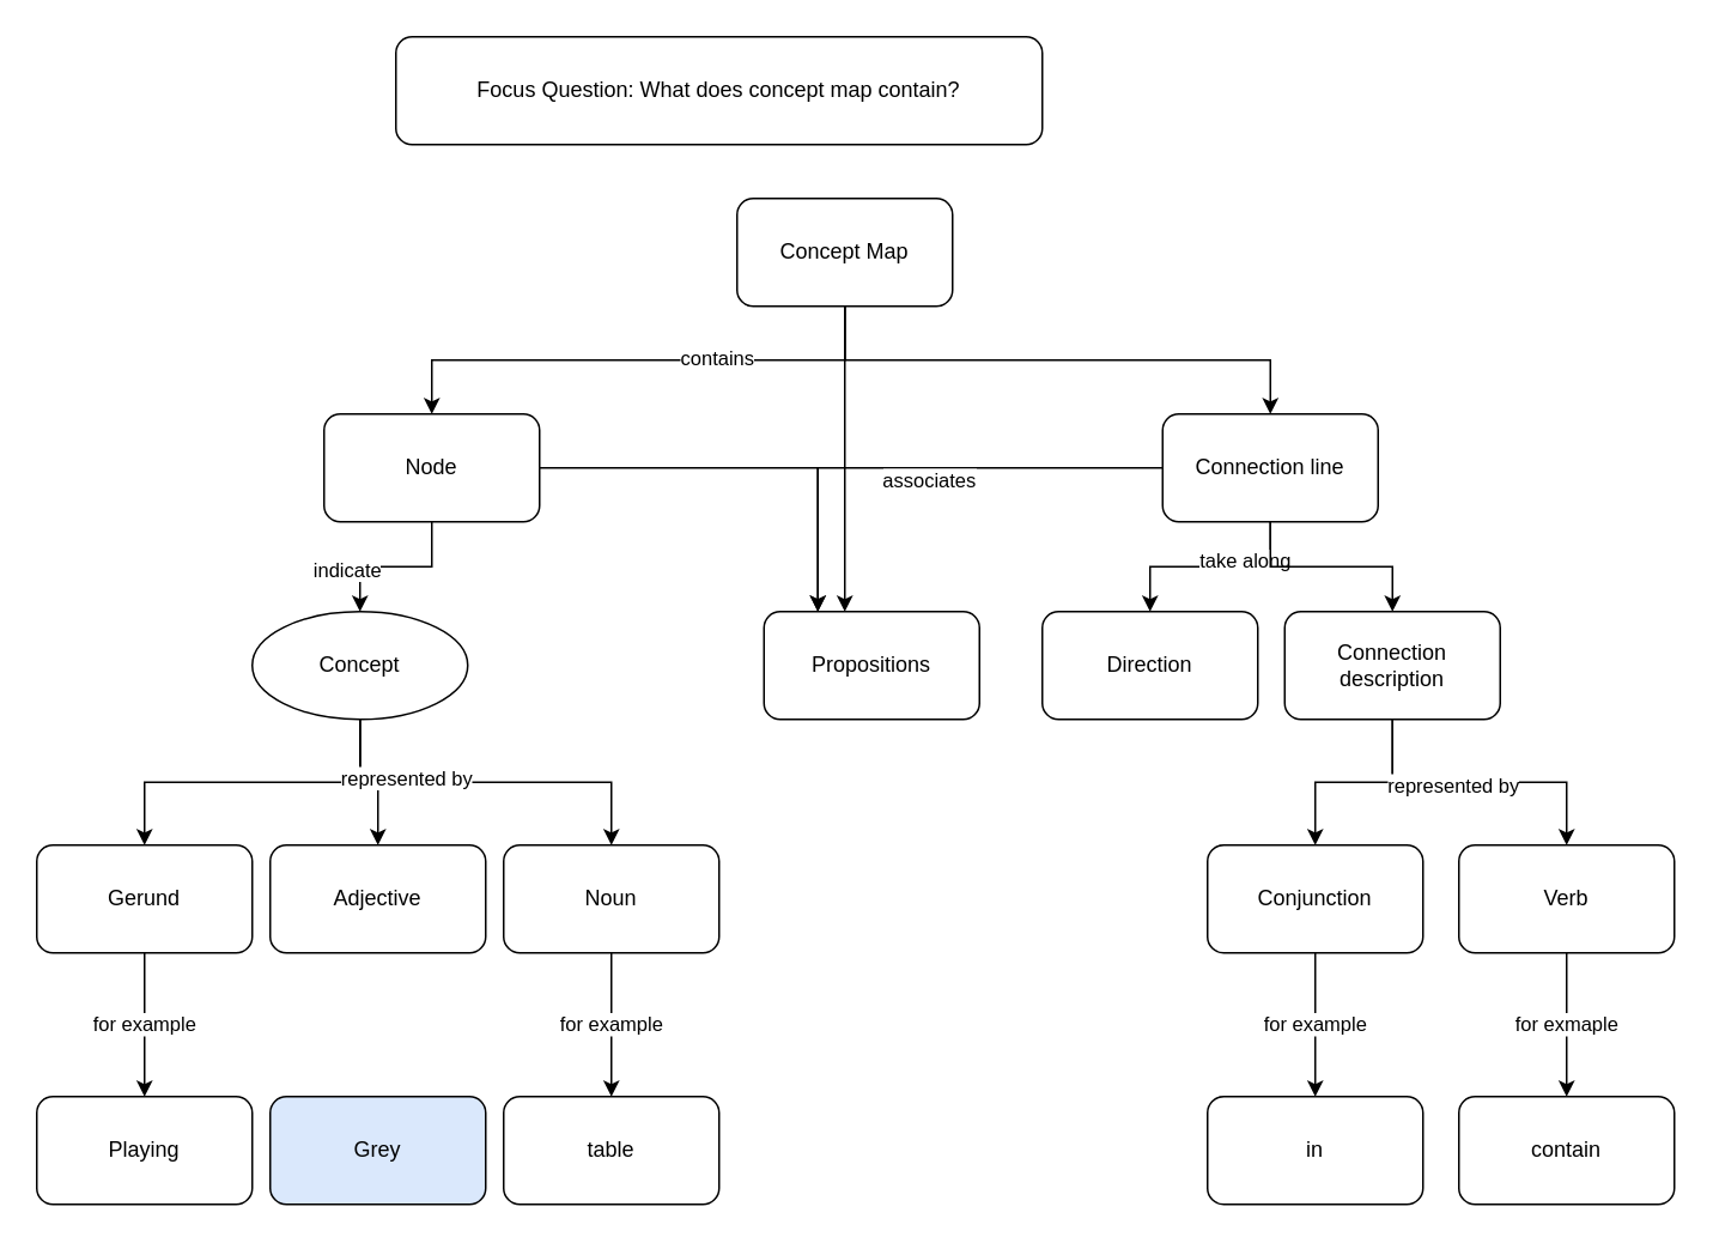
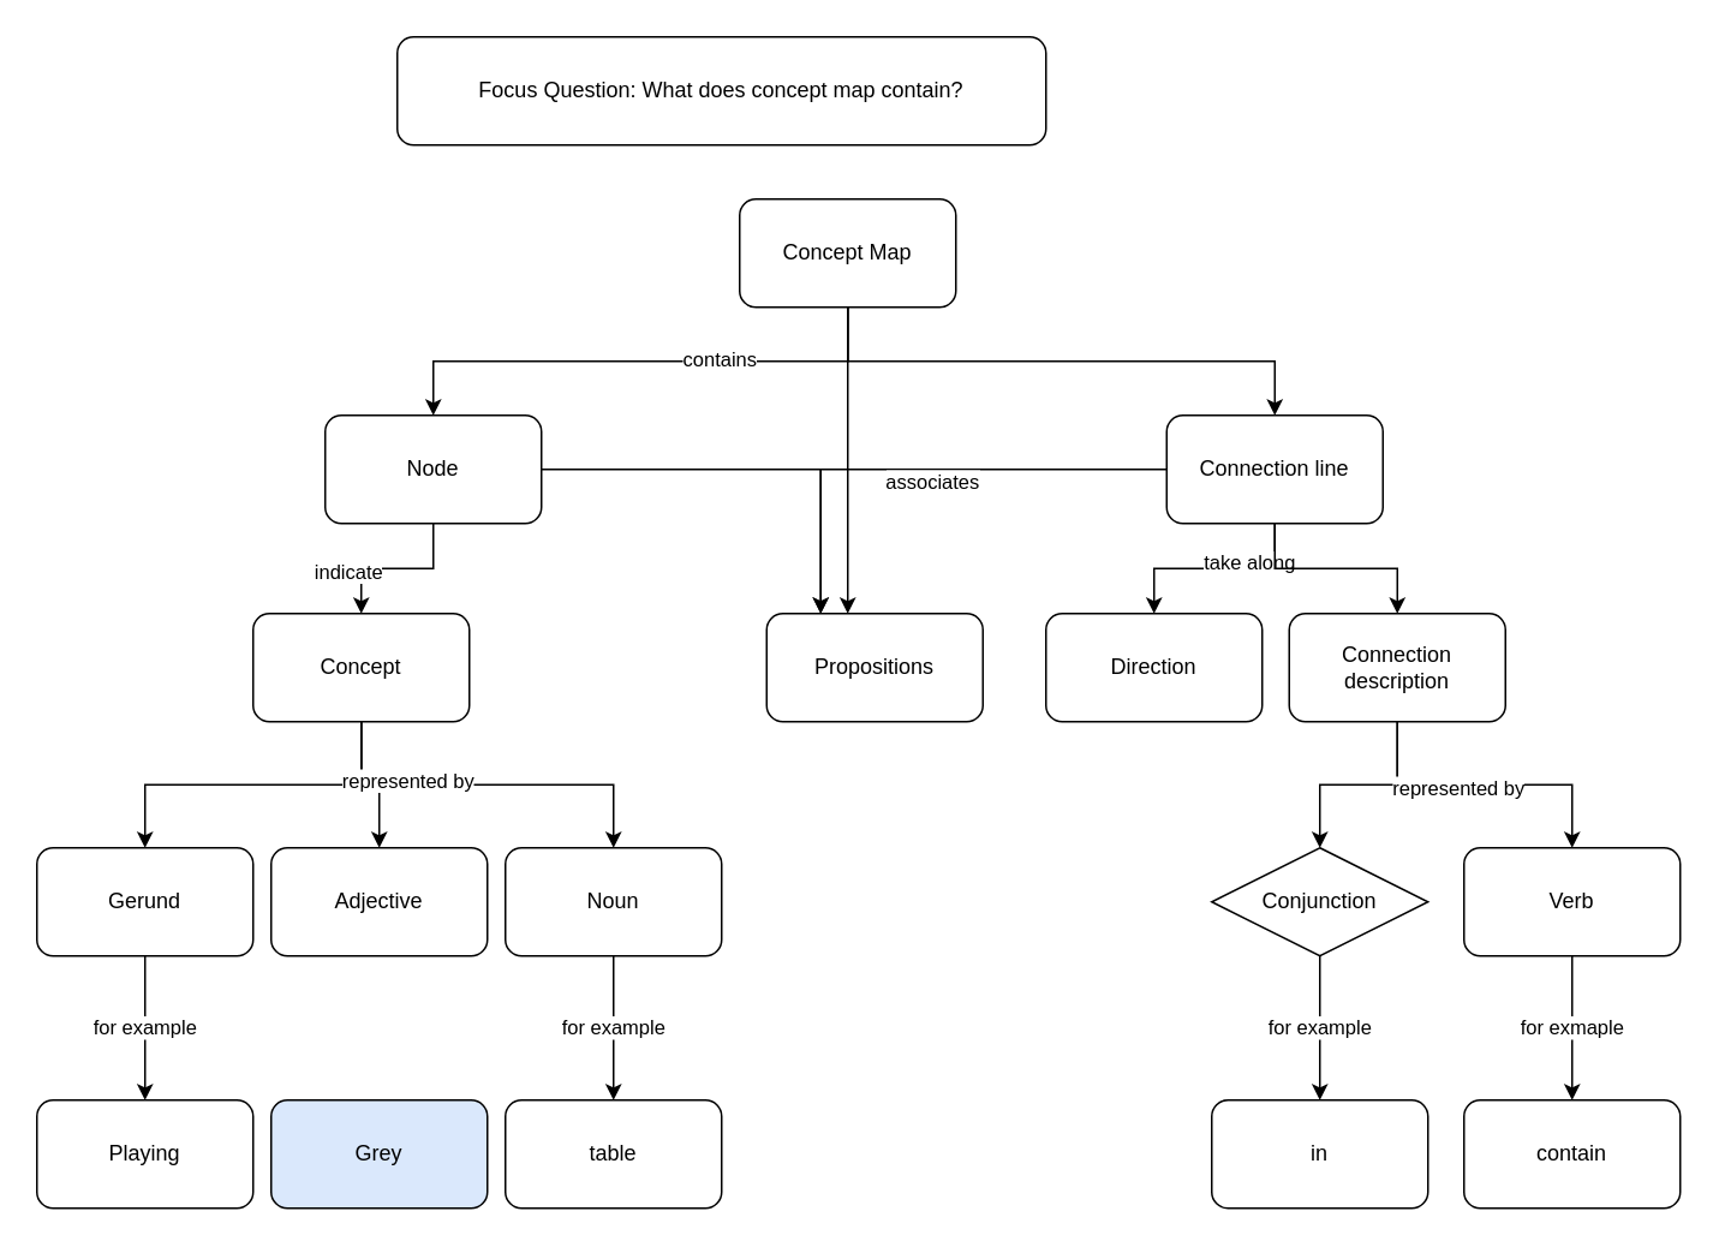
  <mxCell id="0" />
  <mxCell id="1" parent="0" />
  <mxCell id="2" value="Focus Question: What does concept map contain?" style="rounded=1;whiteSpace=wrap;html=1;" vertex="1" parent="1"><mxGeometry x="220" y="20" width="360" height="60" as="geometry" /></mxCell>
  <mxCell id="3" style="edgeStyle=orthogonalEdgeStyle;rounded=0;orthogonalLoop=1;jettySize=auto;html=1;exitX=0.5;exitY=1;exitDx=0;exitDy=0;entryX=0.5;entryY=0;entryDx=0;entryDy=0;" edge="1" parent="1" source="7" target="22"><mxGeometry relative="1" as="geometry"><Array as="points"><mxPoint x="470" y="200" /><mxPoint x="707" y="200" /></Array></mxGeometry></mxCell>
  <mxCell id="4" style="edgeStyle=orthogonalEdgeStyle;rounded=0;orthogonalLoop=1;jettySize=auto;html=1;exitX=0.5;exitY=1;exitDx=0;exitDy=0;entryX=0.5;entryY=0;entryDx=0;entryDy=0;" edge="1" parent="1" source="7" target="11"><mxGeometry relative="1" as="geometry" /></mxCell>
  <mxCell id="5" value="contains" style="edgeLabel;html=1;align=center;verticalAlign=middle;resizable=0;points=[];" vertex="1" connectable="0" parent="4"><mxGeometry x="-0.292" y="-2" relative="1" as="geometry"><mxPoint x="1" as="offset" /></mxGeometry></mxCell>
  <mxCell id="6" style="edgeStyle=orthogonalEdgeStyle;rounded=0;orthogonalLoop=1;jettySize=auto;html=1;exitX=0.5;exitY=1;exitDx=0;exitDy=0;" edge="1" parent="1" source="7" target="23"><mxGeometry relative="1" as="geometry"><Array as="points"><mxPoint x="470" y="300" /><mxPoint x="470" y="300" /></Array></mxGeometry></mxCell>
  <mxCell id="7" value="Concept Map" style="rounded=1;whiteSpace=wrap;html=1;" vertex="1" parent="1"><mxGeometry x="410" y="110" width="120" height="60" as="geometry" /></mxCell>
  <mxCell id="8" style="edgeStyle=orthogonalEdgeStyle;rounded=0;orthogonalLoop=1;jettySize=auto;html=1;exitX=0.5;exitY=1;exitDx=0;exitDy=0;entryX=0.5;entryY=0;entryDx=0;entryDy=0;" edge="1" parent="1" source="11" target="35"><mxGeometry relative="1" as="geometry" /></mxCell>
  <mxCell id="9" value="indicate" style="edgeLabel;html=1;align=center;verticalAlign=middle;resizable=0;points=[];" vertex="1" connectable="0" parent="8"><mxGeometry x="0.444" y="-5" relative="1" as="geometry"><mxPoint x="-3" y="1" as="offset" /></mxGeometry></mxCell>
  <mxCell id="10" style="edgeStyle=orthogonalEdgeStyle;rounded=0;orthogonalLoop=1;jettySize=auto;html=1;exitX=1;exitY=0.5;exitDx=0;exitDy=0;entryX=0.25;entryY=0;entryDx=0;entryDy=0;" edge="1" parent="1" source="11" target="23"><mxGeometry relative="1" as="geometry" /></mxCell>
  <mxCell id="11" value="Node" style="rounded=1;whiteSpace=wrap;html=1;" vertex="1" parent="1"><mxGeometry x="180" y="230" width="120" height="60" as="geometry" /></mxCell>
  <mxCell id="12" style="edgeStyle=orthogonalEdgeStyle;rounded=0;orthogonalLoop=1;jettySize=auto;html=1;exitX=0.5;exitY=1;exitDx=0;exitDy=0;entryX=0.5;entryY=0;entryDx=0;entryDy=0;" edge="1" parent="1" source="15" target="25"><mxGeometry relative="1" as="geometry" /></mxCell>
  <mxCell id="13" style="edgeStyle=orthogonalEdgeStyle;rounded=0;orthogonalLoop=1;jettySize=auto;html=1;exitX=0.5;exitY=1;exitDx=0;exitDy=0;entryX=0.5;entryY=0;entryDx=0;entryDy=0;" edge="1" parent="1" source="15" target="27"><mxGeometry relative="1" as="geometry" /></mxCell>
  <mxCell id="14" value="represented by" style="edgeLabel;html=1;align=center;verticalAlign=middle;resizable=0;points=[];" vertex="1" connectable="0" parent="13"><mxGeometry x="-0.181" y="-1" relative="1" as="geometry"><mxPoint as="offset" /></mxGeometry></mxCell>
  <mxCell id="15" value="Connection description" style="rounded=1;whiteSpace=wrap;html=1;" vertex="1" parent="1"><mxGeometry x="715" y="340" width="120" height="60" as="geometry" /></mxCell>
  <mxCell id="16" value="Direction" style="rounded=1;whiteSpace=wrap;html=1;" vertex="1" parent="1"><mxGeometry x="580" y="340" width="120" height="60" as="geometry" /></mxCell>
  <mxCell id="17" style="edgeStyle=orthogonalEdgeStyle;rounded=0;orthogonalLoop=1;jettySize=auto;html=1;exitX=0.5;exitY=1;exitDx=0;exitDy=0;entryX=0.5;entryY=0;entryDx=0;entryDy=0;" edge="1" parent="1" source="22" target="16"><mxGeometry relative="1" as="geometry" /></mxCell>
  <mxCell id="18" value="take along" style="edgeLabel;html=1;align=center;verticalAlign=middle;resizable=0;points=[];" vertex="1" connectable="0" parent="17"><mxGeometry x="-0.304" y="-4" relative="1" as="geometry"><mxPoint x="1" as="offset" /></mxGeometry></mxCell>
  <mxCell id="19" style="edgeStyle=orthogonalEdgeStyle;rounded=0;orthogonalLoop=1;jettySize=auto;html=1;exitX=0.5;exitY=1;exitDx=0;exitDy=0;entryX=0.5;entryY=0;entryDx=0;entryDy=0;" edge="1" parent="1" source="22" target="15"><mxGeometry relative="1" as="geometry" /></mxCell>
  <mxCell id="20" style="edgeStyle=orthogonalEdgeStyle;rounded=0;orthogonalLoop=1;jettySize=auto;html=1;exitX=0;exitY=0.5;exitDx=0;exitDy=0;entryX=0.25;entryY=0;entryDx=0;entryDy=0;" edge="1" parent="1" source="22" target="23"><mxGeometry relative="1" as="geometry"><mxPoint x="420" y="330" as="targetPoint" /></mxGeometry></mxCell>
  <mxCell id="21" value="associates" style="edgeLabel;html=1;align=center;verticalAlign=middle;resizable=0;points=[];" vertex="1" connectable="0" parent="20"><mxGeometry x="-0.037" y="6" relative="1" as="geometry"><mxPoint as="offset" /></mxGeometry></mxCell>
  <mxCell id="22" value="Connection line" style="rounded=1;whiteSpace=wrap;html=1;" vertex="1" parent="1"><mxGeometry x="647" y="230" width="120" height="60" as="geometry" /></mxCell>
  <mxCell id="23" value="Propositions" style="rounded=1;whiteSpace=wrap;html=1;" vertex="1" parent="1"><mxGeometry x="425" y="340" width="120" height="60" as="geometry" /></mxCell>
  <mxCell id="24" value="for example" style="edgeStyle=orthogonalEdgeStyle;rounded=0;orthogonalLoop=1;jettySize=auto;html=1;" edge="1" parent="1" source="25" target="41"><mxGeometry relative="1" as="geometry" /></mxCell>
- <mxCell id="25" value="Conjunction" style="rounded=1;whiteSpace=wrap;html=1;" vertex="1" parent="1"><mxGeometry x="672" y="470" width="120" height="60" as="geometry" /></mxCell>
+ <mxCell id="25" value="Conjunction" style="rhombus;whiteSpace=wrap;html=1;" vertex="1" parent="1"><mxGeometry x="672" y="470" width="120" height="60" as="geometry" /></mxCell>
  <mxCell id="26" value="for exmaple" style="edgeStyle=orthogonalEdgeStyle;rounded=0;orthogonalLoop=1;jettySize=auto;html=1;" edge="1" parent="1" source="27" target="42"><mxGeometry relative="1" as="geometry" /></mxCell>
  <mxCell id="27" value="Verb" style="rounded=1;whiteSpace=wrap;html=1;" vertex="1" parent="1"><mxGeometry x="812" y="470" width="120" height="60" as="geometry" /></mxCell>
  <mxCell id="28" value="Adjective" style="rounded=1;whiteSpace=wrap;html=1;" vertex="1" parent="1"><mxGeometry x="150" y="470" width="120" height="60" as="geometry" /></mxCell>
  <mxCell id="29" value="for example" style="edgeStyle=orthogonalEdgeStyle;rounded=0;orthogonalLoop=1;jettySize=auto;html=1;" edge="1" parent="1" source="30" target="39"><mxGeometry relative="1" as="geometry" /></mxCell>
  <mxCell id="30" value="Gerund" style="rounded=1;whiteSpace=wrap;html=1;" vertex="1" parent="1"><mxGeometry x="20" y="470" width="120" height="60" as="geometry" /></mxCell>
  <mxCell id="31" style="edgeStyle=orthogonalEdgeStyle;rounded=0;orthogonalLoop=1;jettySize=auto;html=1;exitX=0.5;exitY=1;exitDx=0;exitDy=0;entryX=0.5;entryY=0;entryDx=0;entryDy=0;" edge="1" parent="1" source="35" target="30"><mxGeometry relative="1" as="geometry" /></mxCell>
  <mxCell id="32" style="edgeStyle=orthogonalEdgeStyle;rounded=0;orthogonalLoop=1;jettySize=auto;html=1;exitX=0.5;exitY=1;exitDx=0;exitDy=0;" edge="1" parent="1" source="35" target="28"><mxGeometry relative="1" as="geometry" /></mxCell>
  <mxCell id="33" style="edgeStyle=orthogonalEdgeStyle;rounded=0;orthogonalLoop=1;jettySize=auto;html=1;exitX=0.5;exitY=1;exitDx=0;exitDy=0;entryX=0.5;entryY=0;entryDx=0;entryDy=0;" edge="1" parent="1" source="35" target="37"><mxGeometry relative="1" as="geometry" /></mxCell>
  <mxCell id="34" value="represented by" style="edgeLabel;html=1;align=center;verticalAlign=middle;resizable=0;points=[];" vertex="1" connectable="0" parent="33"><mxGeometry x="-0.429" y="3" relative="1" as="geometry"><mxPoint as="offset" /></mxGeometry></mxCell>
- <mxCell id="35" value="Concept" style="ellipse;whiteSpace=wrap;html=1;" vertex="1" parent="1"><mxGeometry x="140" y="340" width="120" height="60" as="geometry" /></mxCell>
+ <mxCell id="35" value="Concept" style="rounded=1;whiteSpace=wrap;html=1;" vertex="1" parent="1"><mxGeometry x="140" y="340" width="120" height="60" as="geometry" /></mxCell>
  <mxCell id="36" value="for example" style="edgeStyle=orthogonalEdgeStyle;rounded=0;orthogonalLoop=1;jettySize=auto;html=1;" edge="1" parent="1" source="37" target="38"><mxGeometry relative="1" as="geometry" /></mxCell>
  <mxCell id="37" value="Noun" style="rounded=1;whiteSpace=wrap;html=1;" vertex="1" parent="1"><mxGeometry x="280" y="470" width="120" height="60" as="geometry" /></mxCell>
  <mxCell id="38" value="table" style="rounded=1;whiteSpace=wrap;html=1;" vertex="1" parent="1"><mxGeometry x="280" y="610" width="120" height="60" as="geometry" /></mxCell>
  <mxCell id="39" value="Playing" style="rounded=1;whiteSpace=wrap;html=1;" vertex="1" parent="1"><mxGeometry x="20" y="610" width="120" height="60" as="geometry" /></mxCell>
  <mxCell id="40" value="Grey" style="rounded=1;whiteSpace=wrap;html=1;fillColor=#dae8fc;" vertex="1" parent="1"><mxGeometry x="150" y="610" width="120" height="60" as="geometry" /></mxCell>
  <mxCell id="41" value="in" style="rounded=1;whiteSpace=wrap;html=1;" vertex="1" parent="1"><mxGeometry x="672" y="610" width="120" height="60" as="geometry" /></mxCell>
  <mxCell id="42" value="contain" style="rounded=1;whiteSpace=wrap;html=1;" vertex="1" parent="1"><mxGeometry x="812" y="610" width="120" height="60" as="geometry" /></mxCell>
